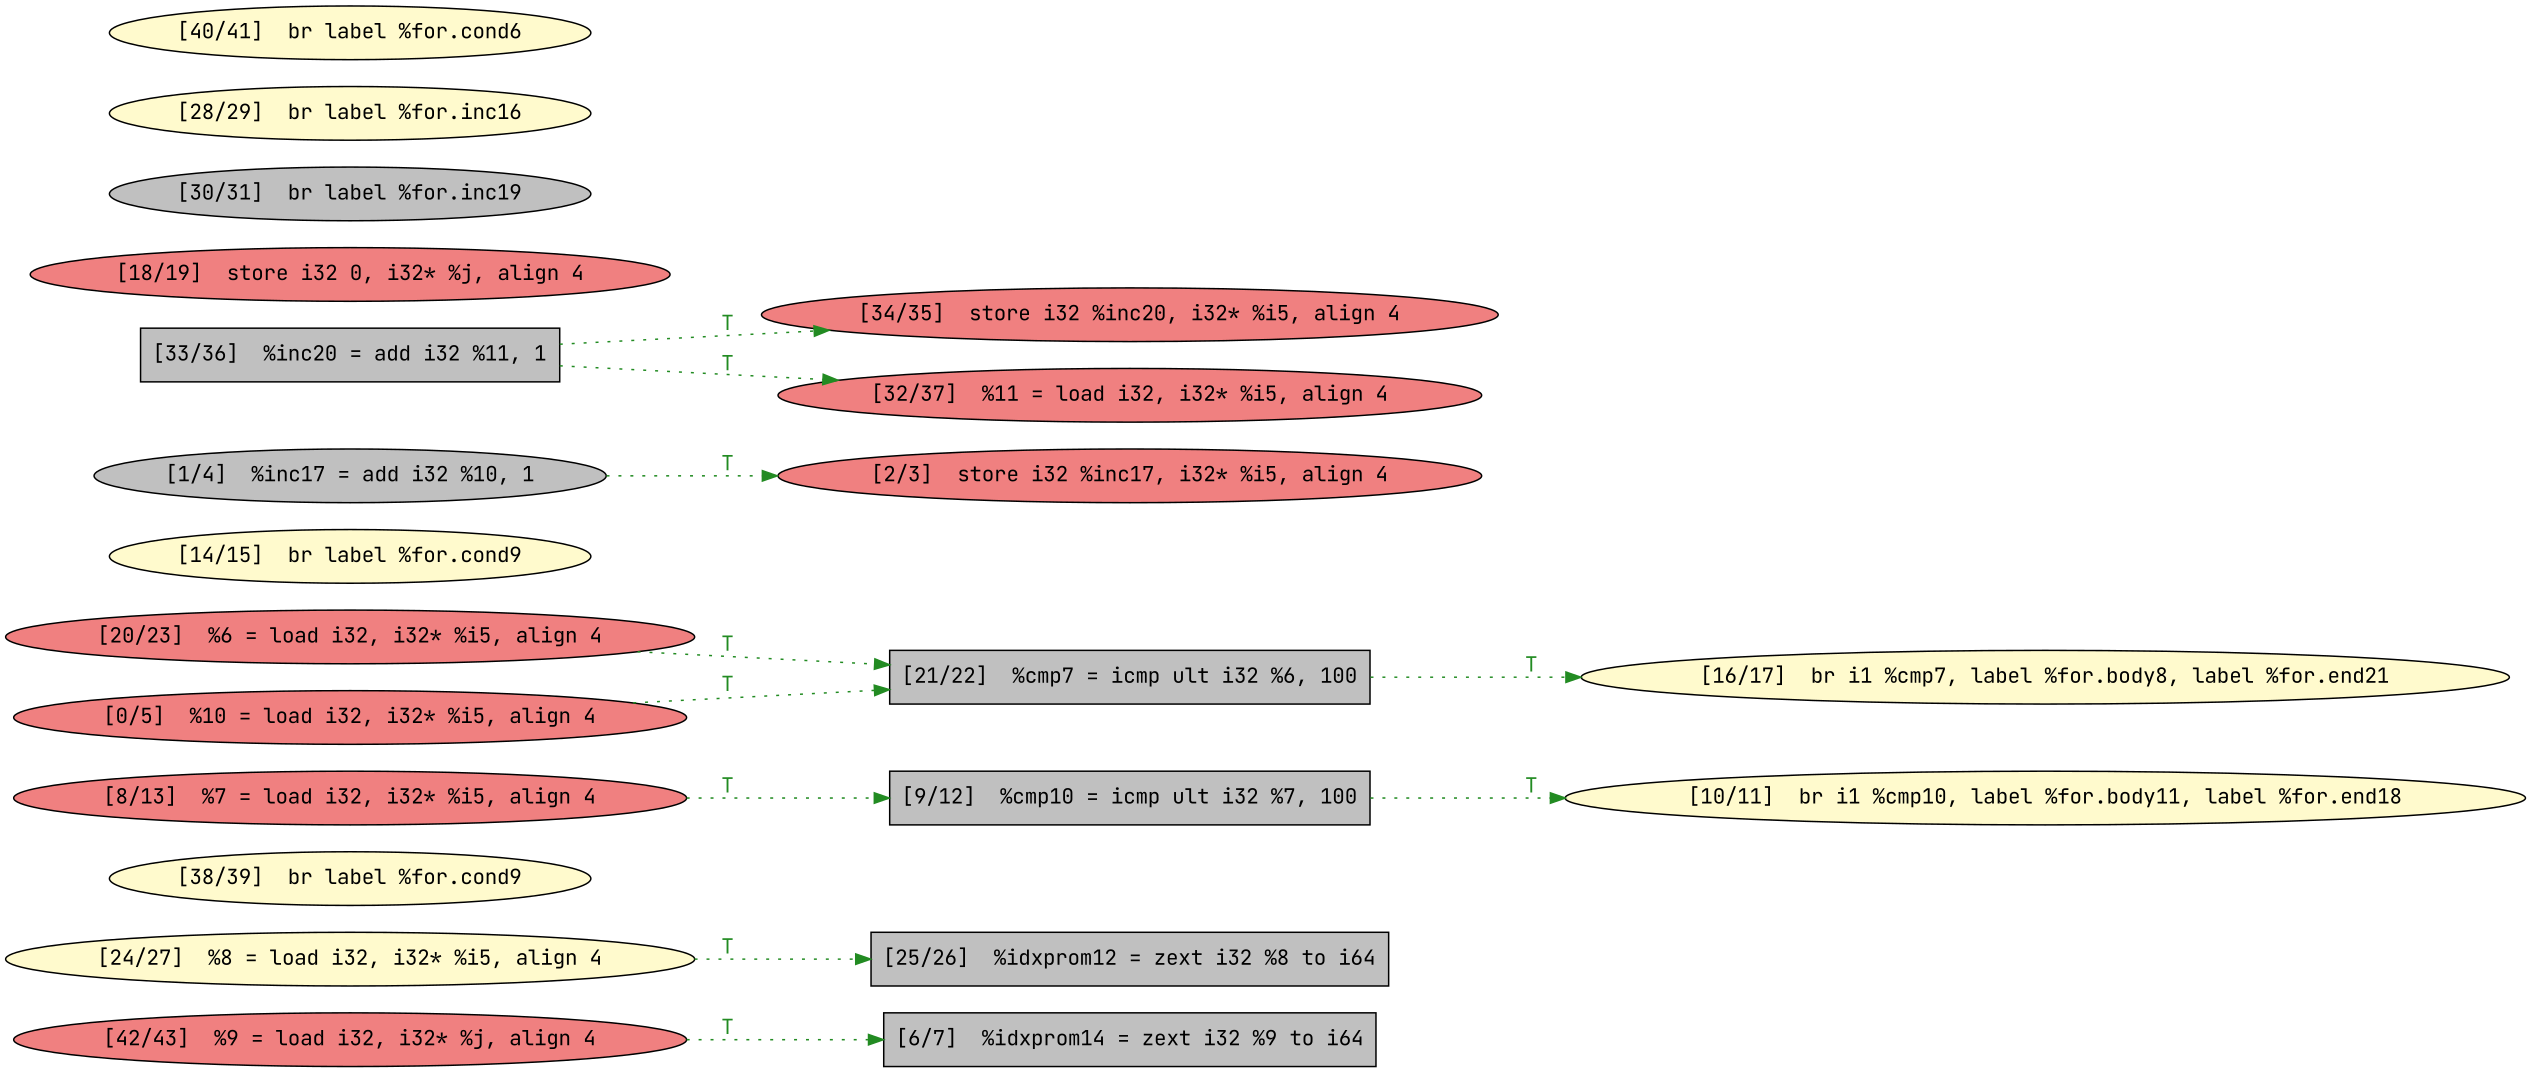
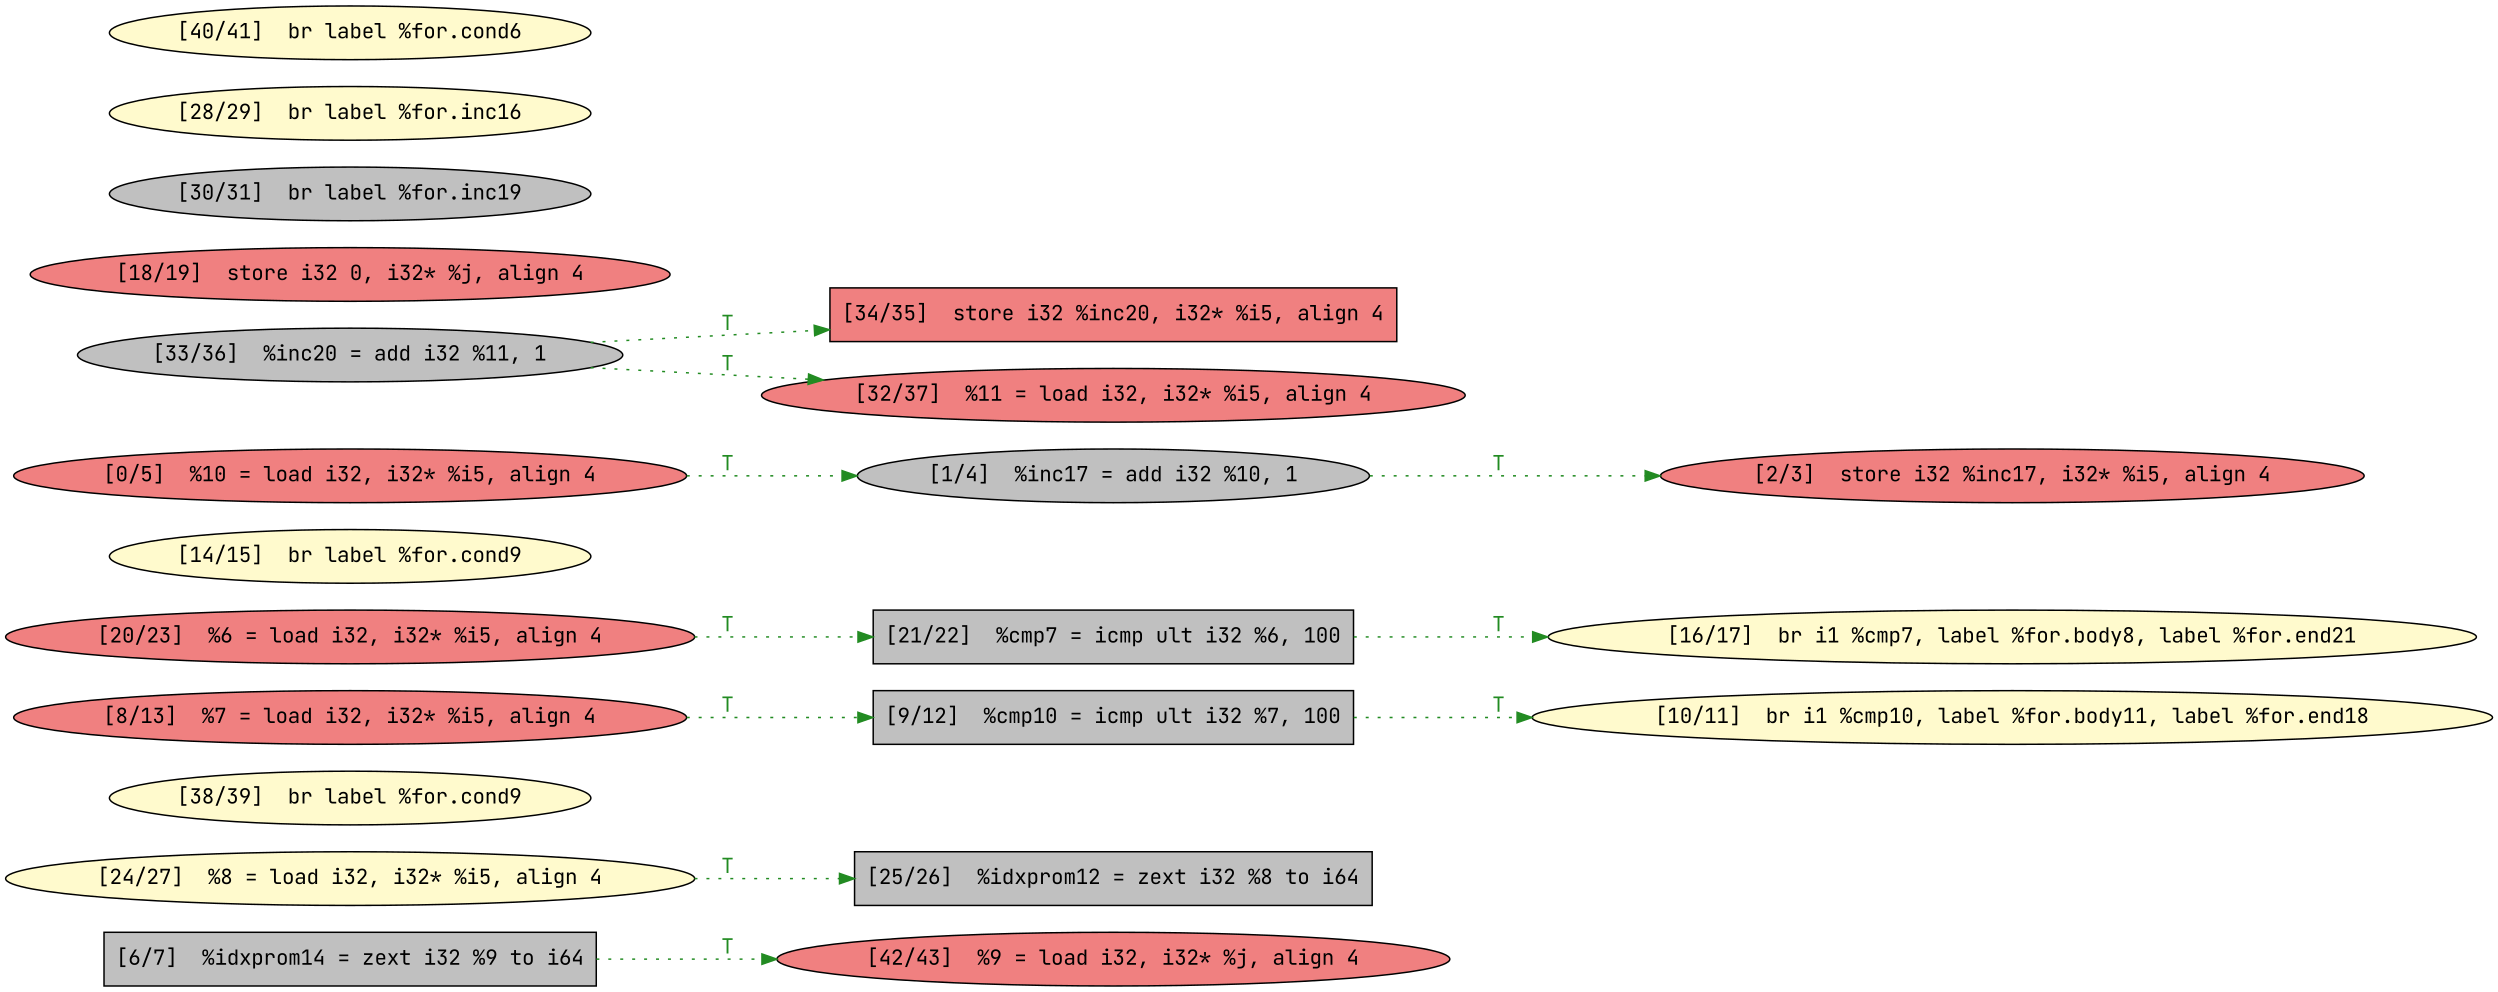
  digraph {
    fontname="JetBrains Mono"
    rankdir=LR
    node [fillcolor=lightcoral fontname="JetBrains Mono" shape=ellipse style=filled]
    edge [color=forestgreen fontcolor=forestgreen fontname="JetBrains Mono" style=dotted]
    n1 [label="[42/43]  %9 = load i32, i32* %j, align 4"]
    n2 [fillcolor=grey label="[6/7]  %idxprom14 = zext i32 %9 to i64" shape=rectangle]
    n3 [fillcolor=grey label="[25/26]  %idxprom12 = zext i32 %8 to i64" shape=rectangle]
    n4 [fillcolor=lemonchiffon label="[38/39]  br label %for.cond9"]
    n5 [fillcolor=lemonchiffon label="[10/11]  br i1 %cmp10, label %for.body11, label %for.end18"]
    n6 [fillcolor=lemonchiffon label="[24/27]  %8 = load i32, i32* %i5, align 4"]
    n7 [label="[8/13]  %7 = load i32, i32* %i5, align 4"]
    n8 [fillcolor=grey label="[9/12]  %cmp10 = icmp ult i32 %7, 100" shape=rectangle]
    n9 [fillcolor=lemonchiffon label="[16/17]  br i1 %cmp7, label %for.body8, label %for.end21"]
    n10 [label="[20/23]  %6 = load i32, i32* %i5, align 4"]
    n11 [fillcolor=grey label="[21/22]  %cmp7 = icmp ult i32 %6, 100" shape=rectangle]
    n12 [fillcolor=lemonchiffon label="[14/15]  br label %for.cond9"]
    n13 [label="[0/5]  %10 = load i32, i32* %i5, align 4"]
    n14 [fillcolor=grey label="[1/4]  %inc17 = add i32 %10, 1"]
    n15 [label="[2/3]  store i32 %inc17, i32* %i5, align 4"]
-   n16 [label="[34/35]  store i32 %inc20, i32* %i5, align 4"]
+   n16 [label="[34/35]  store i32 %inc20, i32* %i5, align 4" shape=box]
    n17 [label="[18/19]  store i32 0, i32* %j, align 4"]
    n18 [fillcolor=grey label="[30/31]  br label %for.inc19"]
-   n19 [fillcolor=grey label="[33/36]  %inc20 = add i32 %11, 1" shape=rectangle]
+   n19 [fillcolor=grey label="[33/36]  %inc20 = add i32 %11, 1"]
    n20 [label="[32/37]  %11 = load i32, i32* %i5, align 4"]
    n21 [fillcolor=lemonchiffon label="[28/29]  br label %for.inc16"]
    n22 [fillcolor=lemonchiffon label="[40/41]  br label %for.cond6"]
-   n1 -> n2 [label=T]
+   n2 -> n1 [label=T]
    n6 -> n3 [label=T]
    n7 -> n8 [label=T]
    n8 -> n5 [label=T]
    n10 -> n11 [label=T]
    n11 -> n9 [label=T]
-   n13 -> n11 [label=T]
+   n13 -> n14 [label=T]
    n14 -> n15 [label=T]
    n19 -> n16 [label=T]
    n19 -> n20 [label=T]
  }
